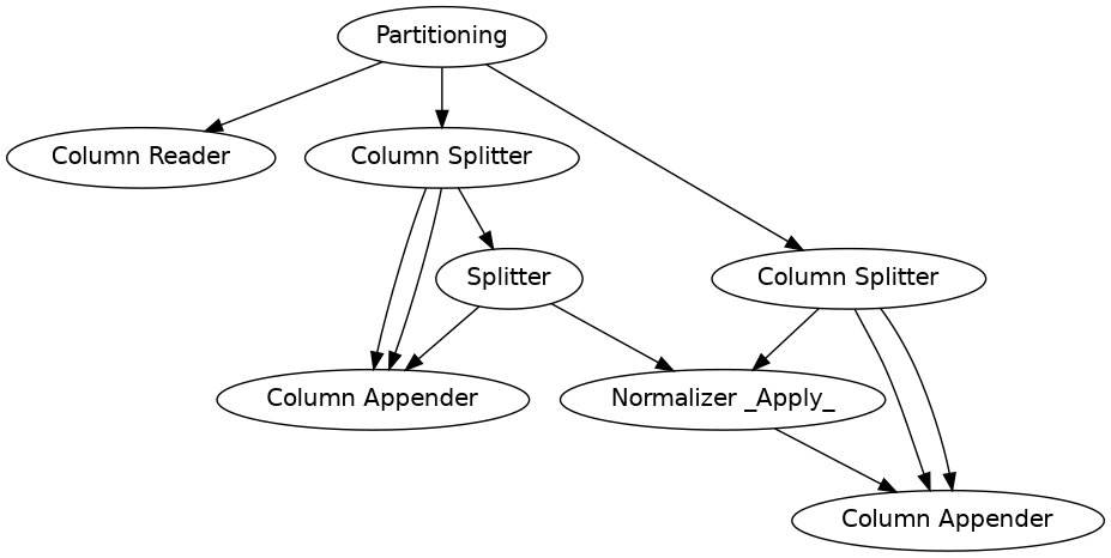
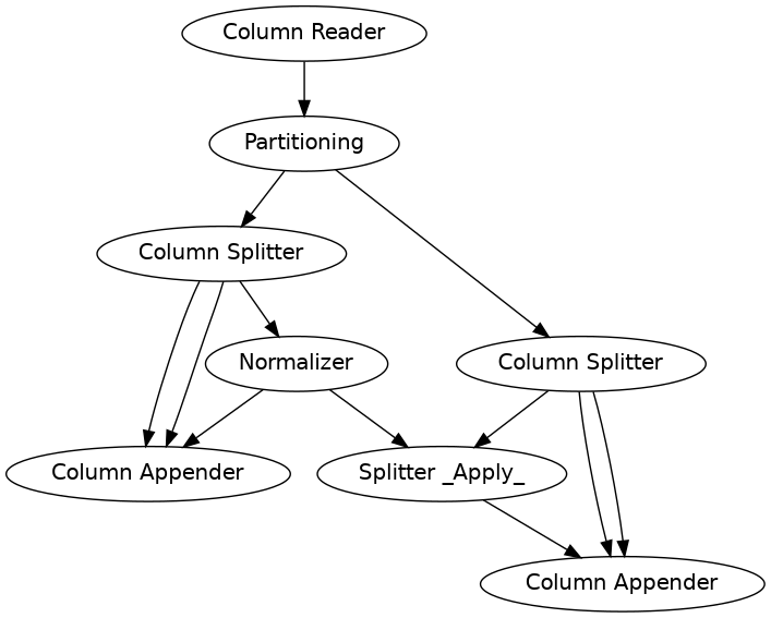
  digraph {
    fontname="DejaVu Sans"
    rankdir=TB
    node [fontname="DejaVu Sans"]
    edge [fontname="DejaVu Sans"]
    n1 [label="Column Reader"]
    n2 [label=Partitioning]
    n3 [label="Column Splitter"]
    n4 [label="Column Splitter"]
-   n5 [label=Splitter]
+   n5 [label=Normalizer]
    n6 [label="Column Appender"]
-   n7 [label="Normalizer _Apply_"]
+   n7 [label="Splitter _Apply_"]
    n8 [label="Column Appender"]
-   n2 -> n1
+   n1 -> n2
    n2 -> n3
    n2 -> n4
    n3 -> n5
    n3 -> n6
    n3 -> n6
    n4 -> n7
    n4 -> n8
    n4 -> n8
    n5 -> n6
    n5 -> n7
    n7 -> n8
  }
